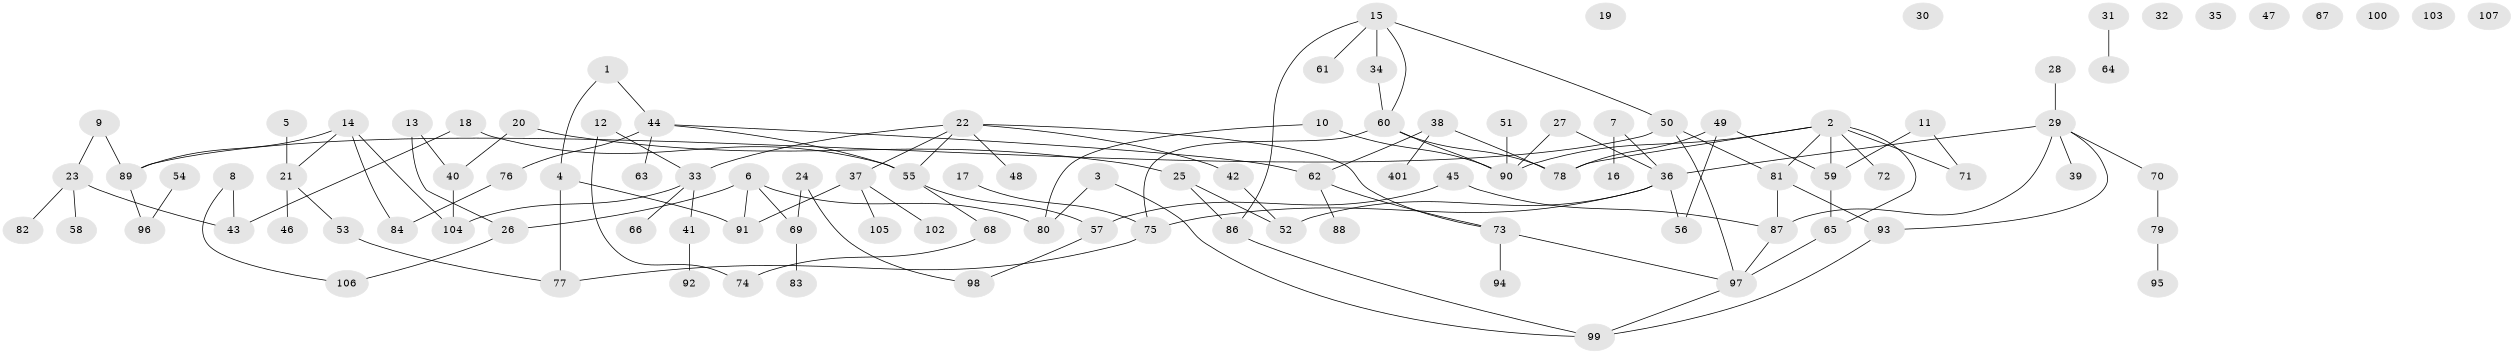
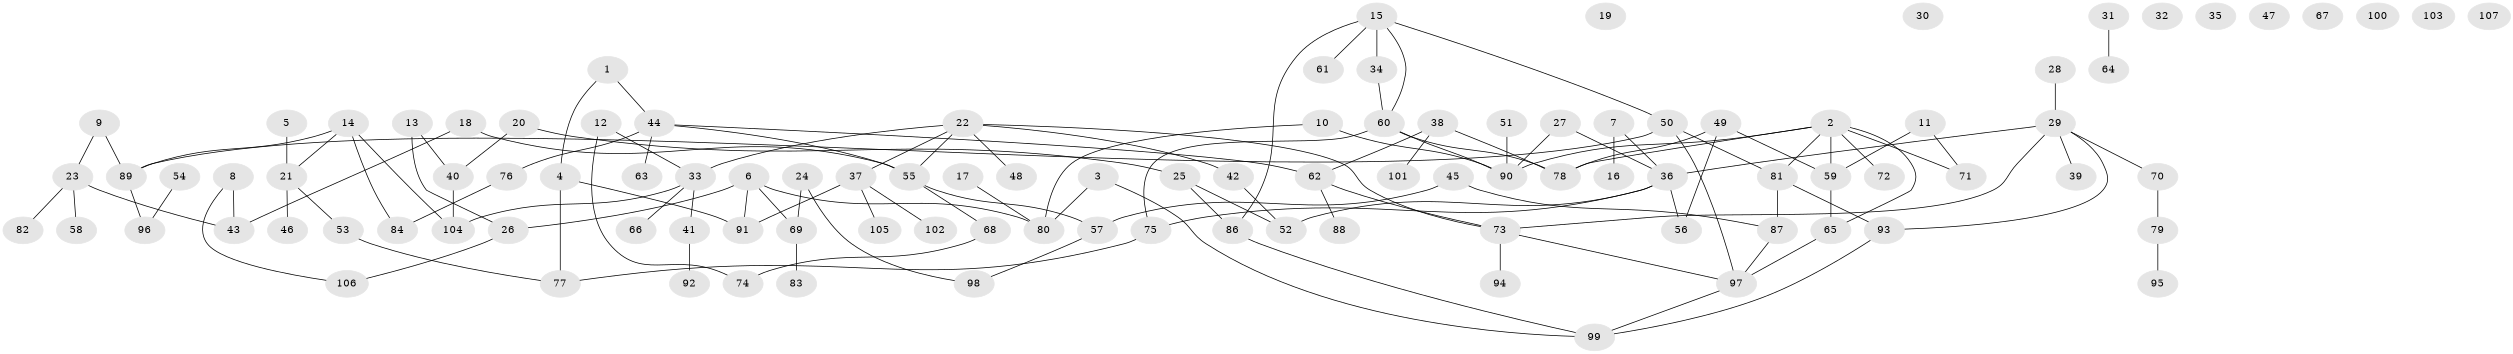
  graph {
    node [color=gray90 style=filled]
    1
    4
    44
    77
    91
    55
    62
    63
    76
    2
    59
    65
    71
    72
    78
    81
    90
    97
    93
    87
    3
    80
    99
    5
    21
    46
    53
    6
    26
    69
    106
    83
    7
    16
    36
    52
    56
    75
    8
    43
    9
    23
    89
    58
    82
    96
    10
    11
    12
    33
    74
    104
    41
    66
    13
    40
    14
    84
    15
    50
    60
    61
    86
    34
    17
    18
    57
    68
    19
    20
    25
    22
    37
    42
    48
    73
    102
    105
    94
    24
    98
    27
    28
    29
    39
    70
    79
    30
    31
    64
    32
    92
    35
    38
-   101 [label=401]
+   101
    88
    45
    47
    49
    51
    54
    67
    95
    100
    103
    107
    1 -- 4
    1 -- 44
    4 -- 77
    4 -- 91
    44 -- 55
    44 -- 62
    44 -- 63
    44 -- 76
    55 -- 57
    55 -- 68
    62 -- 73
    62 -- 88
    76 -- 84
    2 -- 59
    2 -- 65
    2 -- 71
    2 -- 72
    2 -- 78
    2 -- 81
    2 -- 90
    59 -- 65
    65 -- 97
    81 -- 93
    81 -- 87
    97 -- 99
    93 -- 99
    87 -- 97
    3 -- 80
    3 -- 99
    5 -- 21
    21 -- 46
    21 -- 53
    53 -- 77
    6 -- 91
    6 -- 80
    6 -- 26
    6 -- 69
    26 -- 106
    69 -- 83
    7 -- 16
    7 -- 36
    36 -- 52
    36 -- 56
    36 -- 75
    75 -- 77
    8 -- 106
    8 -- 43
    9 -- 23
    9 -- 89
    23 -- 43
    23 -- 58
    23 -- 82
    89 -- 96
    10 -- 90
    10 -- 80
    11 -- 59
    11 -- 71
    12 -- 33
    12 -- 74
    33 -- 104
    33 -- 41
    33 -- 66
    41 -- 92
    13 -- 26
    13 -- 40
    40 -- 104
    14 -- 21
    14 -- 89
    14 -- 104
    14 -- 84
    15 -- 50
    15 -- 60
    15 -- 61
    15 -- 86
    15 -- 34
    50 -- 81
    50 -- 97
    50 -- 89
    60 -- 78
    60 -- 90
    60 -- 75
    86 -- 99
    34 -- 60
-   17 -- 75
+   17 -- 80
    18 -- 55
    18 -- 43
    57 -- 98
    68 -- 74
    20 -- 40
    20 -- 25
    25 -- 52
    25 -- 86
    22 -- 55
    22 -- 33
    22 -- 37
    22 -- 42
    22 -- 48
    22 -- 73
    37 -- 91
    37 -- 102
    37 -- 105
    42 -- 52
    73 -- 97
    73 -- 94
    24 -- 69
    24 -- 98
    27 -- 90
    27 -- 36
    28 -- 29
    29 -- 93
    29 -- 36
-   29 -- 87
+   29 -- 73
    29 -- 39
    29 -- 70
    70 -- 79
    79 -- 95
    31 -- 64
    38 -- 62
    38 -- 78
    38 -- 101
    45 -- 87
    45 -- 57
    49 -- 59
    49 -- 78
    49 -- 56
    51 -- 90
    54 -- 96
  }
